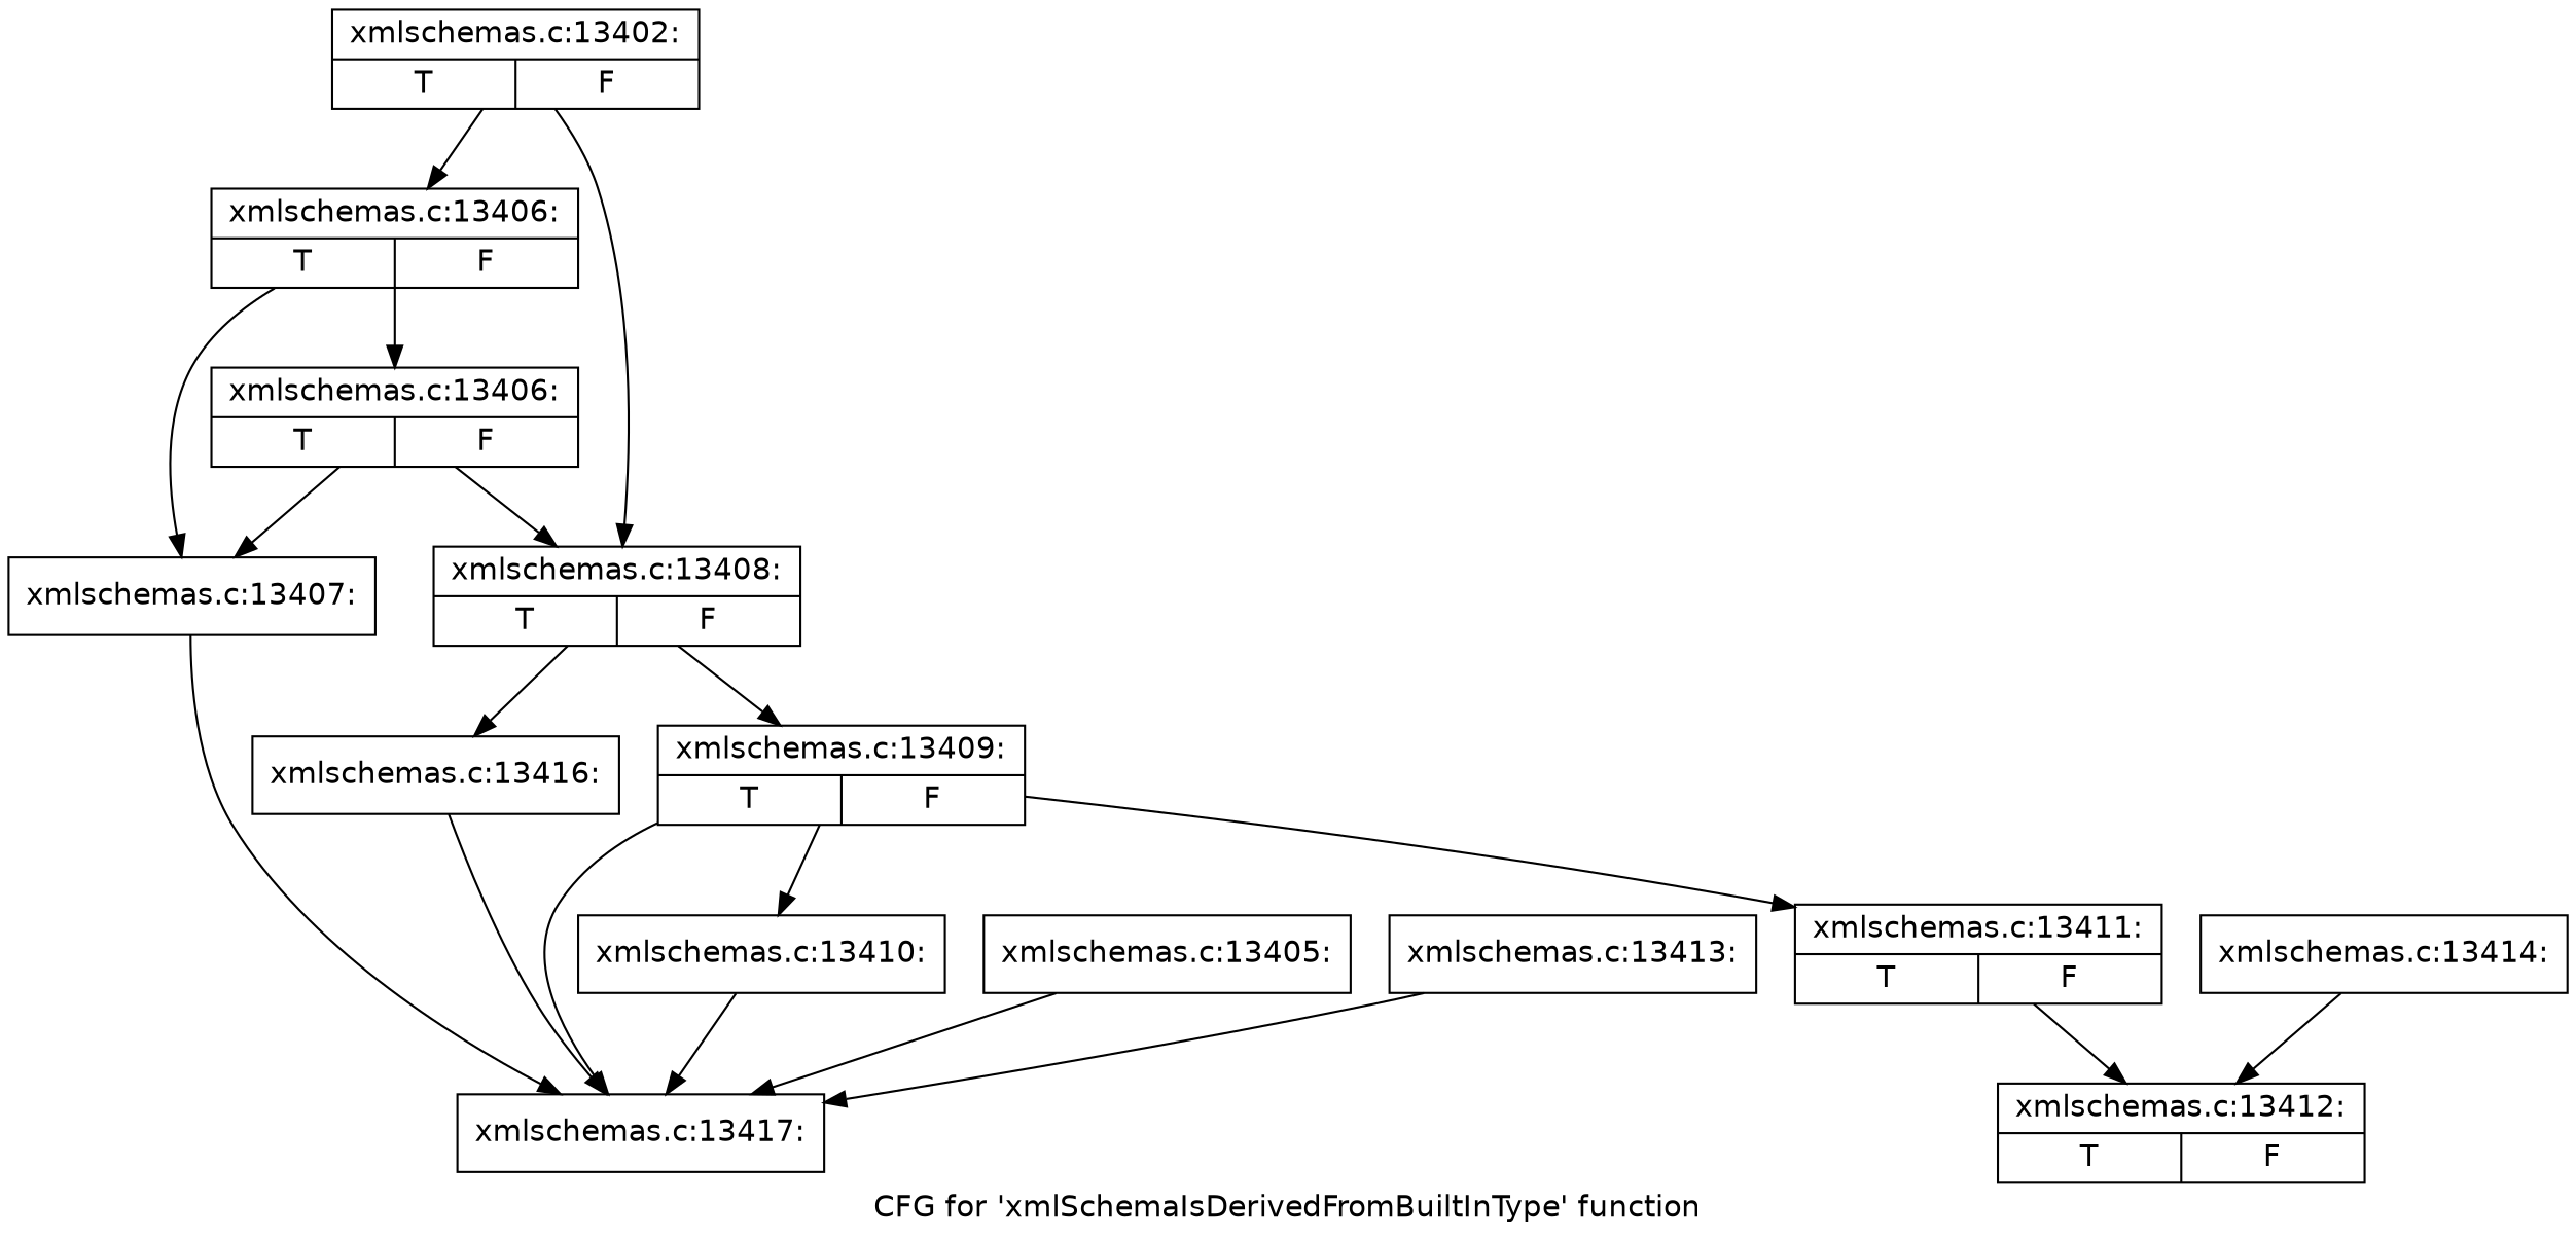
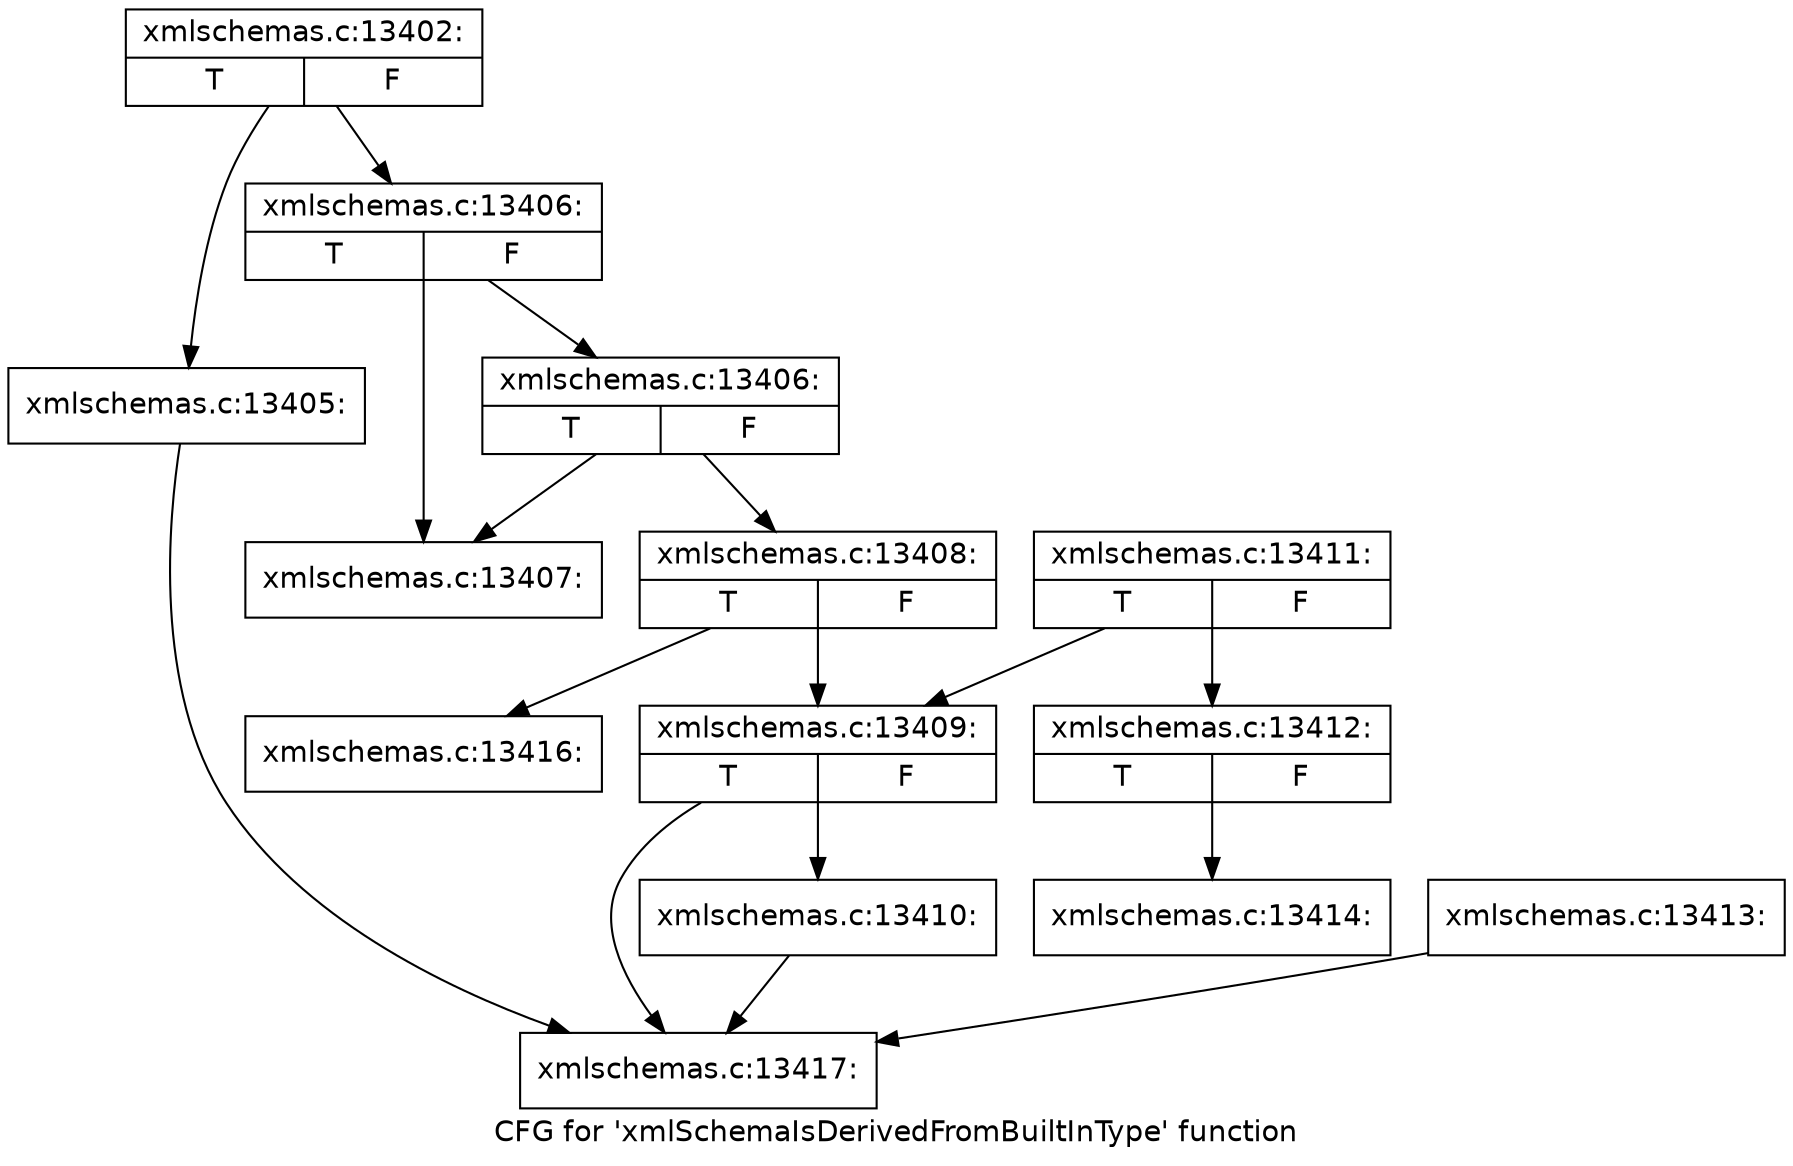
  digraph {
    fontname="DejaVu Sans"
    label="CFG for 'xmlSchemaIsDerivedFromBuiltInType' function"
    node [fontname="DejaVu Sans" shape=record]
    edge [fontname="DejaVu Sans"]
    n1 [label="{xmlschemas.c:13402:|{<s0>T|<s1>F}}"]
    n2 [label="{xmlschemas.c:13405:}"]
    n3 [label="{xmlschemas.c:13406:|{<s0>T|<s1>F}}"]
    n4 [label="{xmlschemas.c:13417:}"]
    n5 [label="{xmlschemas.c:13407:}"]
    n6 [label="{xmlschemas.c:13406:|{<s0>T|<s1>F}}"]
    n7 [label="{xmlschemas.c:13408:|{<s0>T|<s1>F}}"]
    n8 [label="{xmlschemas.c:13409:|{<s0>T|<s1>F}}"]
    n9 [label="{xmlschemas.c:13416:}"]
    n10 [label="{xmlschemas.c:13410:}"]
    n11 [label="{xmlschemas.c:13411:|{<s0>T|<s1>F}}"]
    n12 [label="{xmlschemas.c:13412:|{<s0>T|<s1>F}}"]
    n13 [label="{xmlschemas.c:13413:}"]
    n14 [label="{xmlschemas.c:13414:}"]
-   n1 -> n7
+   n1 -> n2
    n1 -> n3
    n2 -> n4
    n3 -> n5
    n3 -> n6
-   n5 -> n4
    n6 -> n5
    n6 -> n7
    n7 -> n8
    n7 -> n9
    n8 -> n4
    n8 -> n10
-   n8 -> n11
-   n9 -> n4
+   n11 -> n8
    n10 -> n4
    n11 -> n12
-   n14 -> n12
+   n12 -> n14
    n13 -> n4
  }
